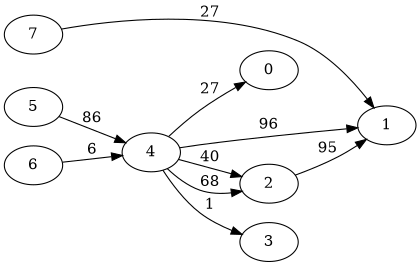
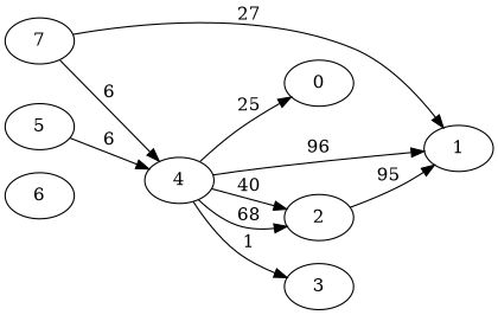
  digraph {
    rankdir=LR
    ranksep=equally
    0
    1
    2
    3
    4
    5
    6
    7
    subgraph sub_1 {
      rank=same
      0
    }
    subgraph sub_2 {
      rank=same
      1
    }
    subgraph sub_3 {
      rank=same
      2
    }
    subgraph sub_4 {
      rank=same
    }
    subgraph sub_5 {
      rank=same
      3
    }
    subgraph sub_6 {
      rank=same
      4
    }
    subgraph sub_7 {
      rank=same
    }
    subgraph sub_8 {
      rank=same
      5
    }
    subgraph sub_9 {
      rank=same
    }
    subgraph sub_10 {
      rank=same
      6
    }
    subgraph sub_11 {
      rank=same
      7
    }
    subgraph sub_12 {
      rank=same
    }
    2 -> 1 [label=95]
-   4 -> 0 [label=27]
+   4 -> 0 [label=25]
    4 -> 1 [label=96]
    4 -> 2 [label=40]
    4 -> 2 [label=68]
    4 -> 3 [label=1]
-   5 -> 4 [label=86]
+   5 -> 4 [label=6]
    7 -> 1 [label=27]
-   6 -> 4 [label=6]
+   7 -> 4 [label=6]
  }
